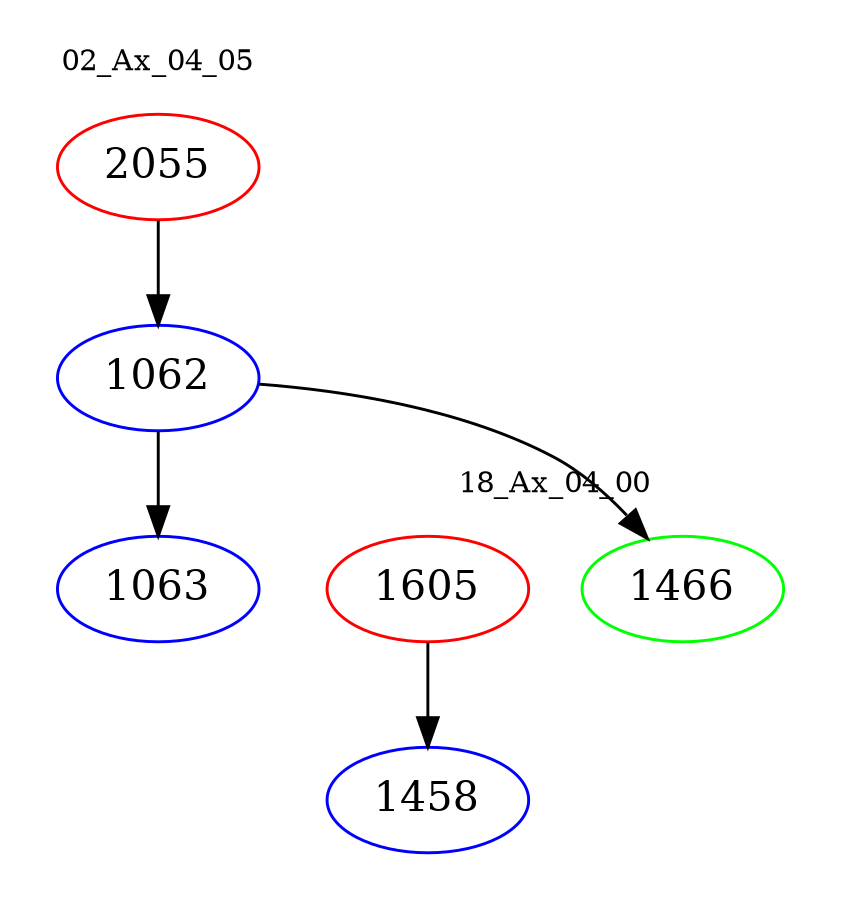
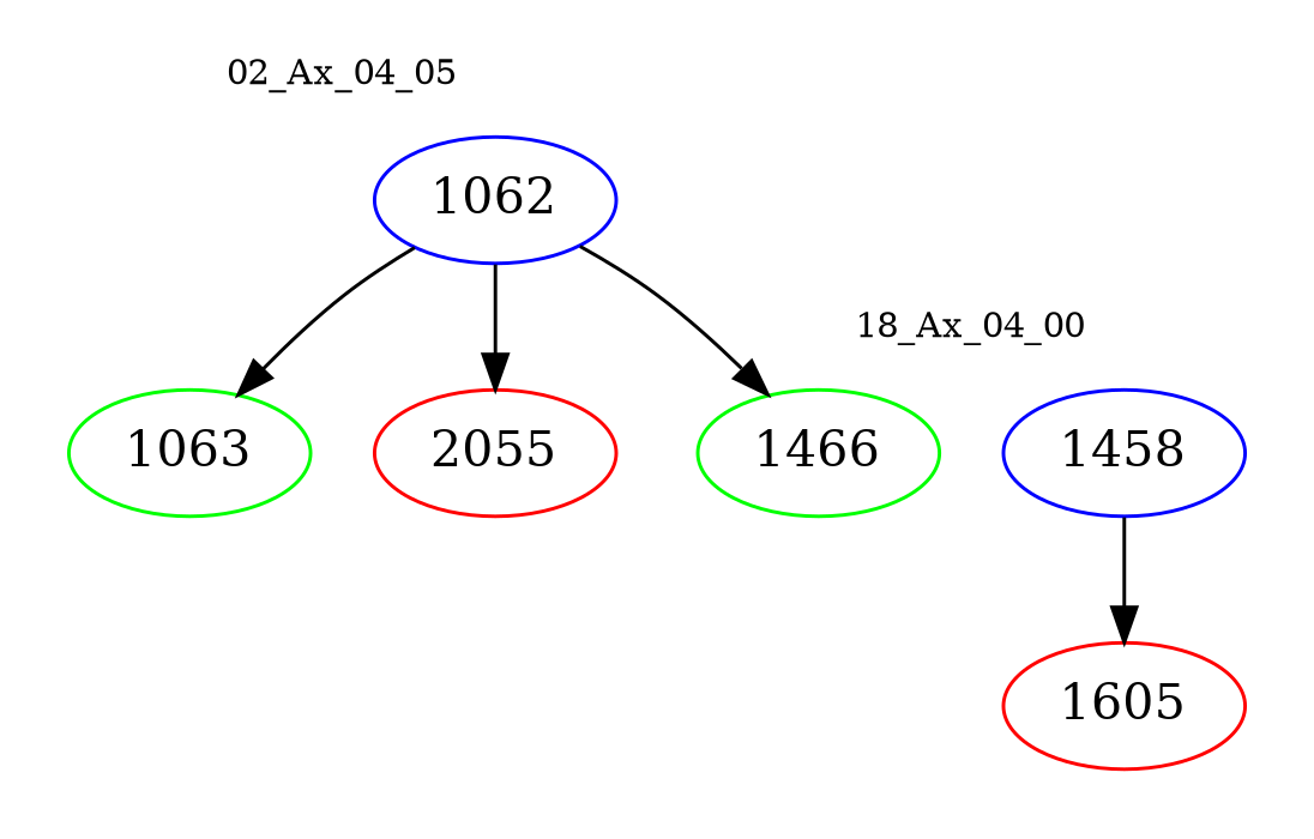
  digraph {
    node [color=blue]
    edge [color=black]
    n1 [label=1062]
-   n2 [label=1063]
+   n2 [color=green label=1063]
    n3 [color=red label=2055]
    n4 [label=1458]
    n5 [color=green label=1466]
    n6 [color=red label=1605]
    subgraph cluster_1 {
      color=white
      fontsize=10
      label="02_Ax_04_05"
      n1
      n2
      n3
    }
    subgraph cluster_2 {
      color=white
      fontsize=10
      label="18_Ax_04_00"
      n4
      n5
      n6
    }
    n1 -> n2
-   n3 -> n1
+   n1 -> n3
    n1 -> n5
-   n6 -> n4
+   n4 -> n6
  }
